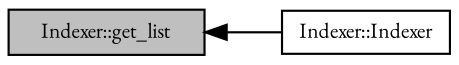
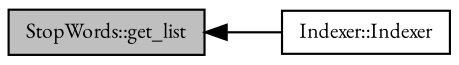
  digraph {
    rankdir=LR
    fontname="EB Garamond"
    node [color=black fontname="EB Garamond" fontsize=10 shape=record style=filled]
-   n1 [fillcolor=grey75 fontcolor=black height=0.2 label="Indexer::get_list" width=0.4]
+   n1 [fillcolor=grey75 fontcolor=black height=0.2 label="StopWords::get_list" width=0.4]
    n2 [fillcolor=white height=0.2 label="Indexer::Indexer" width=0.4]
    n1 -> n2 [color=black dir=back fontname="EB Garamond" fontsize=10 labelfontname=Helvetica labelfontsize=10 style=solid]
  }
